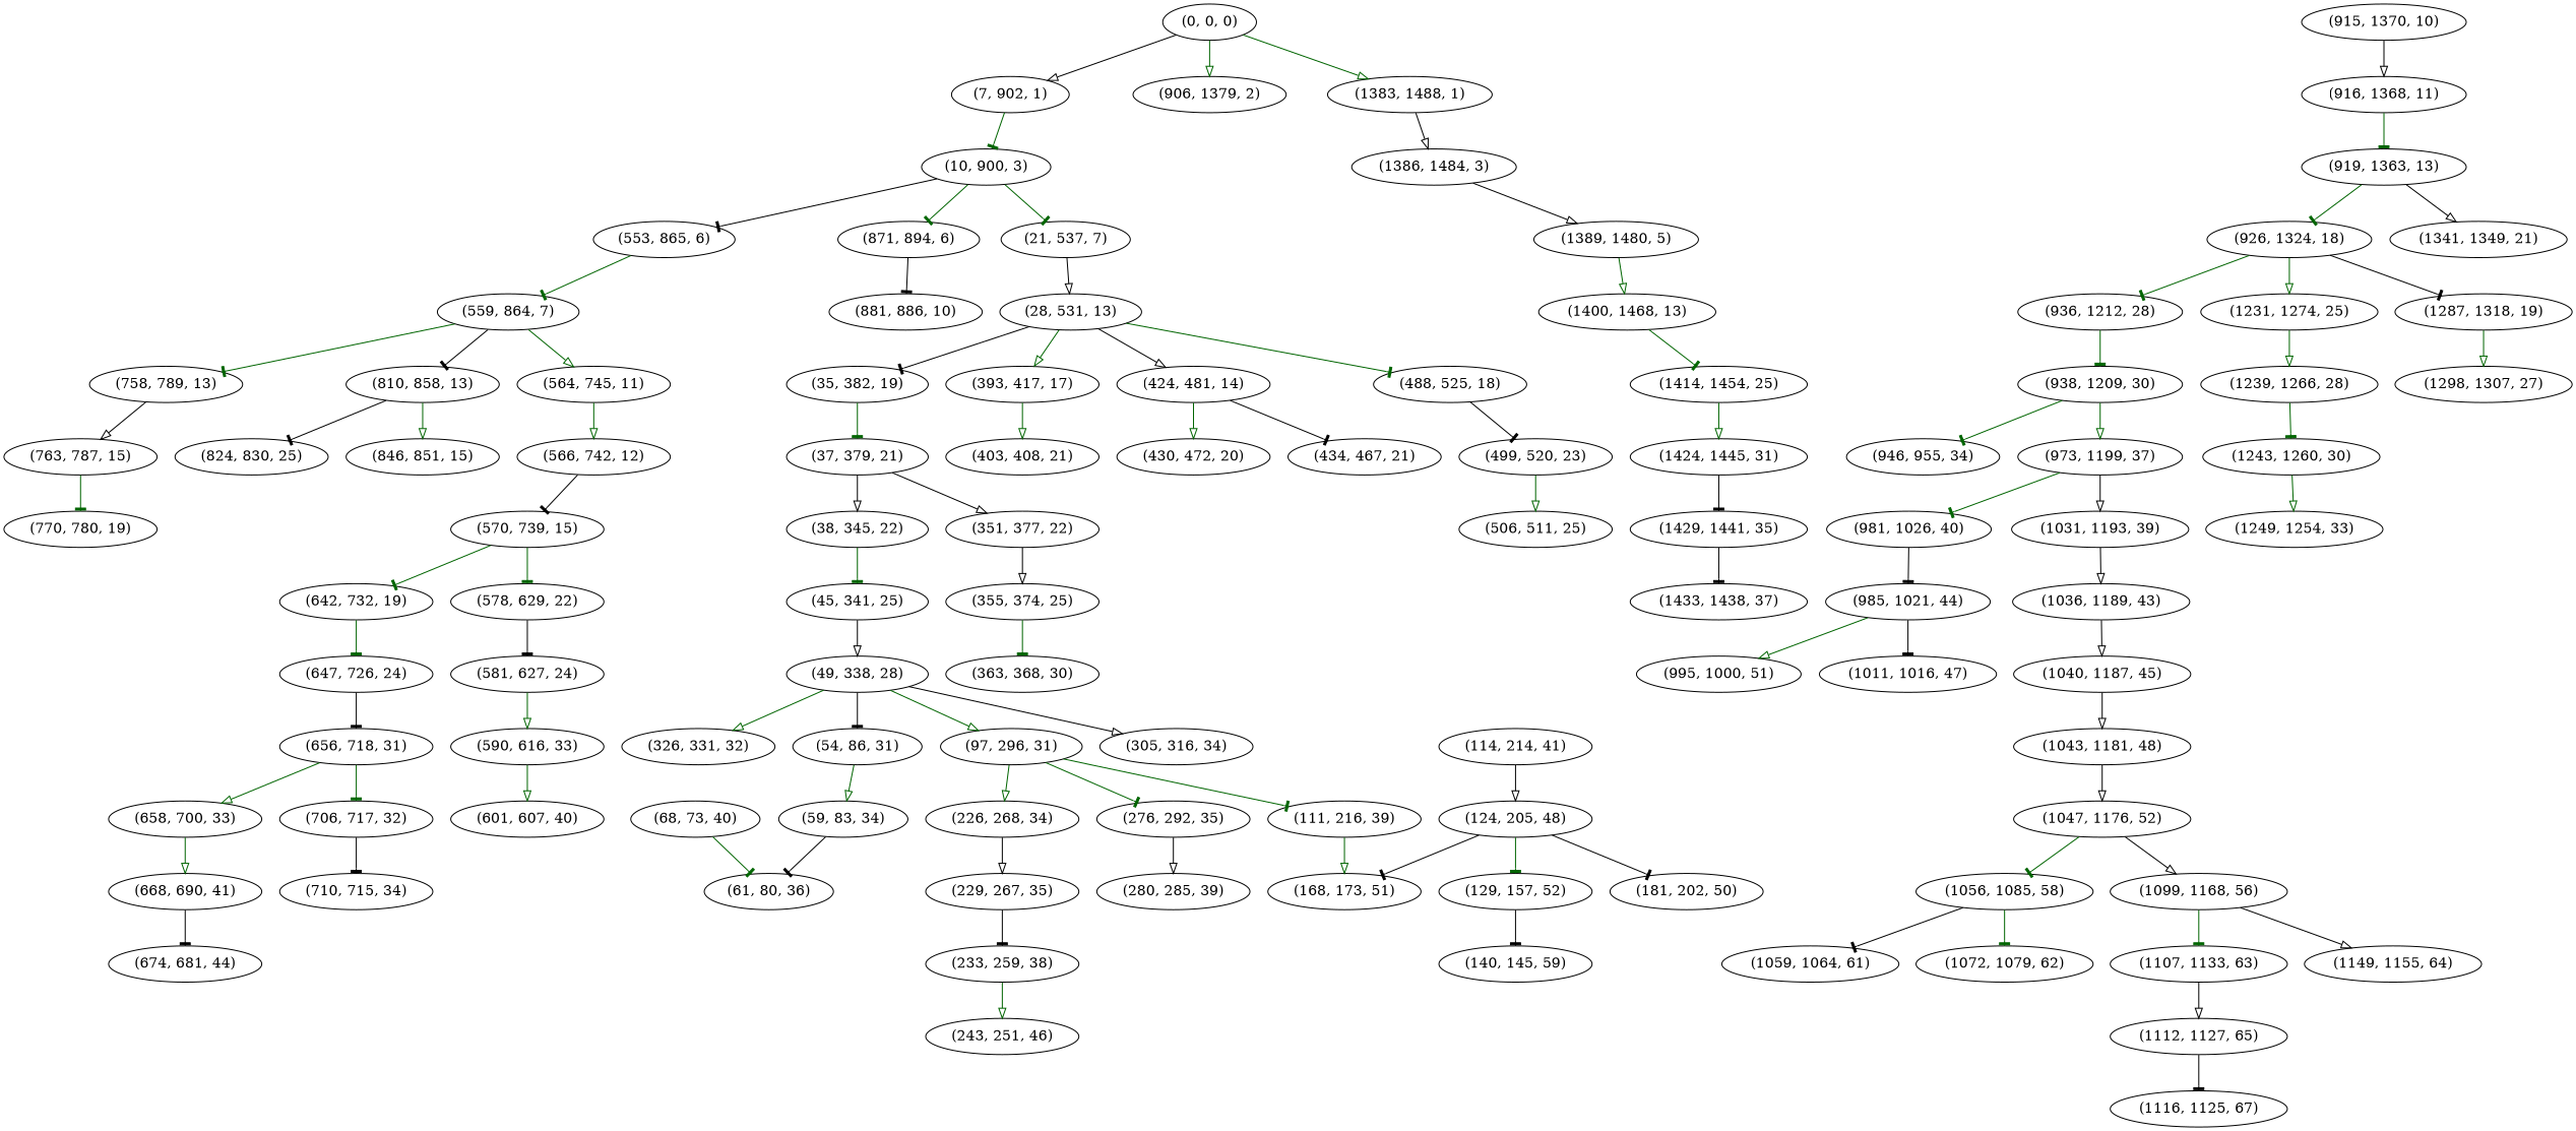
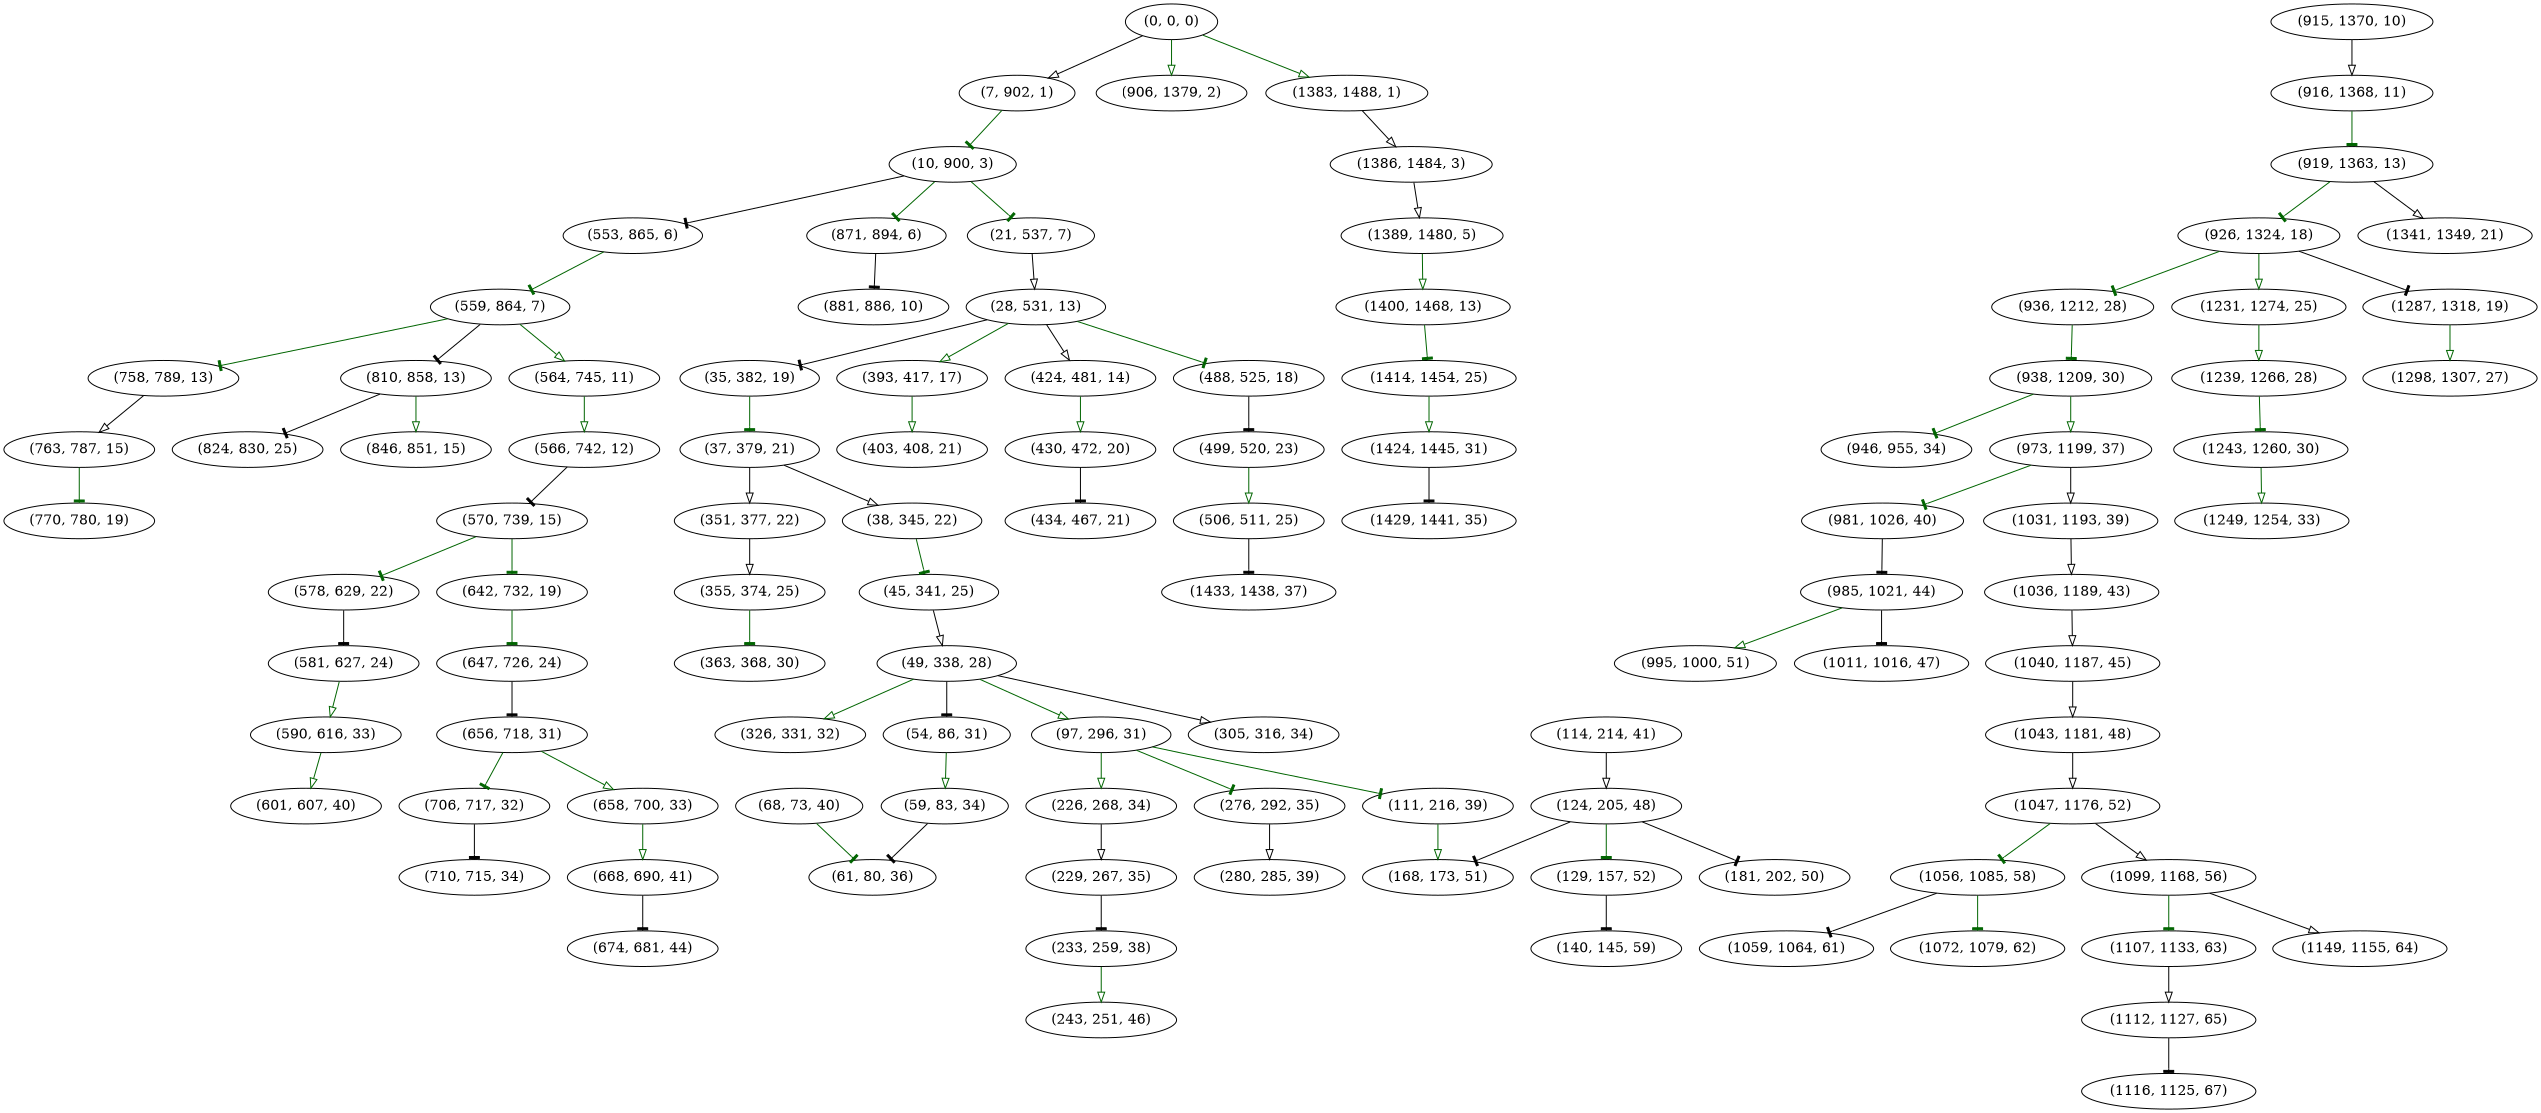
  digraph {
    fontname="DejaVu Serif"
    node [fontname="DejaVu Serif"]
    edge [arrowhead=tee color=darkgreen fontname="DejaVu Serif"]
    "(0, 0, 0)"
    "(7, 902, 1)"
    "(906, 1379, 2)"
    "(1383, 1488, 1)"
    "(10, 900, 3)"
    "(1386, 1484, 3)"
    "(21, 537, 7)"
    "(553, 865, 6)"
    "(871, 894, 6)"
    "(28, 531, 13)"
    "(559, 864, 7)"
    "(881, 886, 10)"
    "(35, 382, 19)"
    "(393, 417, 17)"
    "(424, 481, 14)"
    "(488, 525, 18)"
    "(37, 379, 21)"
    "(403, 408, 21)"
    "(430, 472, 20)"
    "(499, 520, 23)"
    "(38, 345, 22)"
    "(351, 377, 22)"
    "(45, 341, 25)"
    "(355, 374, 25)"
    "(49, 338, 28)"
    "(54, 86, 31)"
    "(97, 296, 31)"
    "(305, 316, 34)"
    "(326, 331, 32)"
    "(59, 83, 34)"
    "(111, 216, 39)"
    "(226, 268, 34)"
    "(276, 292, 35)"
    "(61, 80, 36)"
    "(68, 73, 40)"
    "(168, 173, 51)"
    "(229, 267, 35)"
    "(280, 285, 39)"
    "(114, 214, 41)"
    "(124, 205, 48)"
    "(129, 157, 52)"
    "(181, 202, 50)"
    "(140, 145, 59)"
    "(233, 259, 38)"
    "(243, 251, 46)"
    "(363, 368, 30)"
    "(434, 467, 21)"
    "(506, 511, 25)"
    "(564, 745, 11)"
    "(758, 789, 13)"
    "(810, 858, 13)"
    "(566, 742, 12)"
    "(763, 787, 15)"
    "(824, 830, 25)"
    "(846, 851, 15)"
    "(570, 739, 15)"
    "(578, 629, 22)"
    "(642, 732, 19)"
    "(581, 627, 24)"
    "(647, 726, 24)"
    "(590, 616, 33)"
    "(601, 607, 40)"
    "(656, 718, 31)"
    "(658, 700, 33)"
    "(706, 717, 32)"
    "(668, 690, 41)"
    "(710, 715, 34)"
    "(674, 681, 44)"
    "(770, 780, 19)"
    "(915, 1370, 10)"
    "(916, 1368, 11)"
    "(919, 1363, 13)"
    "(926, 1324, 18)"
    "(1341, 1349, 21)"
    "(936, 1212, 28)"
    "(1231, 1274, 25)"
    "(1287, 1318, 19)"
    "(938, 1209, 30)"
    "(1239, 1266, 28)"
    "(1298, 1307, 27)"
    "(946, 955, 34)"
    "(973, 1199, 37)"
    "(981, 1026, 40)"
    "(1031, 1193, 39)"
    "(985, 1021, 44)"
    "(1036, 1189, 43)"
    "(995, 1000, 51)"
    "(1011, 1016, 47)"
    "(1040, 1187, 45)"
    "(1043, 1181, 48)"
    "(1047, 1176, 52)"
    "(1056, 1085, 58)"
    "(1099, 1168, 56)"
    "(1059, 1064, 61)"
    "(1072, 1079, 62)"
    "(1107, 1133, 63)"
    "(1149, 1155, 64)"
    "(1112, 1127, 65)"
    "(1116, 1125, 67)"
    "(1243, 1260, 30)"
    "(1249, 1254, 33)"
    "(1389, 1480, 5)"
    "(1400, 1468, 13)"
    "(1414, 1454, 25)"
    "(1424, 1445, 31)"
    "(1429, 1441, 35)"
    "(1433, 1438, 37)"
    "(0, 0, 0)" -> "(7, 902, 1)" [arrowhead=onormal color=black]
    "(0, 0, 0)" -> "(906, 1379, 2)" [arrowhead=onormal]
    "(0, 0, 0)" -> "(1383, 1488, 1)" [arrowhead=onormal]
    "(7, 902, 1)" -> "(10, 900, 3)"
    "(1383, 1488, 1)" -> "(1386, 1484, 3)" [arrowhead=onormal color=black]
    "(10, 900, 3)" -> "(21, 537, 7)"
    "(10, 900, 3)" -> "(553, 865, 6)" [color=black]
    "(10, 900, 3)" -> "(871, 894, 6)"
    "(1386, 1484, 3)" -> "(1389, 1480, 5)" [arrowhead=onormal color=black]
    "(21, 537, 7)" -> "(28, 531, 13)" [arrowhead=onormal color=black]
    "(553, 865, 6)" -> "(559, 864, 7)"
    "(871, 894, 6)" -> "(881, 886, 10)" [color=black]
    "(28, 531, 13)" -> "(35, 382, 19)" [color=black]
    "(28, 531, 13)" -> "(393, 417, 17)" [arrowhead=onormal]
    "(28, 531, 13)" -> "(424, 481, 14)" [arrowhead=onormal color=black]
    "(28, 531, 13)" -> "(488, 525, 18)"
    "(559, 864, 7)" -> "(564, 745, 11)" [arrowhead=onormal]
    "(559, 864, 7)" -> "(758, 789, 13)"
    "(559, 864, 7)" -> "(810, 858, 13)" [color=black]
    "(35, 382, 19)" -> "(37, 379, 21)"
    "(393, 417, 17)" -> "(403, 408, 21)" [arrowhead=onormal]
    "(424, 481, 14)" -> "(430, 472, 20)" [arrowhead=onormal]
    "(488, 525, 18)" -> "(499, 520, 23)" [color=black]
    "(37, 379, 21)" -> "(38, 345, 22)" [arrowhead=onormal color=black]
    "(37, 379, 21)" -> "(351, 377, 22)" [arrowhead=onormal color=black]
-   "(424, 481, 14)" -> "(434, 467, 21)" [color=black]
+   "(430, 472, 20)" -> "(434, 467, 21)" [color=black]
    "(499, 520, 23)" -> "(506, 511, 25)" [arrowhead=onormal]
    "(38, 345, 22)" -> "(45, 341, 25)"
    "(351, 377, 22)" -> "(355, 374, 25)" [arrowhead=onormal color=black]
    "(45, 341, 25)" -> "(49, 338, 28)" [arrowhead=onormal color=black]
    "(355, 374, 25)" -> "(363, 368, 30)"
    "(49, 338, 28)" -> "(54, 86, 31)" [color=black]
    "(49, 338, 28)" -> "(97, 296, 31)" [arrowhead=onormal]
    "(49, 338, 28)" -> "(305, 316, 34)" [arrowhead=onormal color=black]
    "(49, 338, 28)" -> "(326, 331, 32)" [arrowhead=onormal]
    "(54, 86, 31)" -> "(59, 83, 34)" [arrowhead=onormal]
    "(97, 296, 31)" -> "(111, 216, 39)"
    "(97, 296, 31)" -> "(226, 268, 34)" [arrowhead=onormal]
    "(97, 296, 31)" -> "(276, 292, 35)"
    "(59, 83, 34)" -> "(61, 80, 36)" [color=black]
    "(111, 216, 39)" -> "(168, 173, 51)" [arrowhead=onormal]
    "(226, 268, 34)" -> "(229, 267, 35)" [arrowhead=onormal color=black]
    "(276, 292, 35)" -> "(280, 285, 39)" [arrowhead=onormal color=black]
    "(68, 73, 40)" -> "(61, 80, 36)"
    "(229, 267, 35)" -> "(233, 259, 38)" [color=black]
    "(114, 214, 41)" -> "(124, 205, 48)" [arrowhead=onormal color=black]
    "(124, 205, 48)" -> "(168, 173, 51)" [color=black]
    "(124, 205, 48)" -> "(129, 157, 52)"
    "(124, 205, 48)" -> "(181, 202, 50)" [color=black]
    "(129, 157, 52)" -> "(140, 145, 59)" [color=black]
    "(233, 259, 38)" -> "(243, 251, 46)" [arrowhead=onormal]
    "(564, 745, 11)" -> "(566, 742, 12)" [arrowhead=onormal]
    "(758, 789, 13)" -> "(763, 787, 15)" [arrowhead=onormal color=black]
    "(810, 858, 13)" -> "(824, 830, 25)" [color=black]
    "(810, 858, 13)" -> "(846, 851, 15)" [arrowhead=onormal]
    "(566, 742, 12)" -> "(570, 739, 15)" [color=black]
    "(763, 787, 15)" -> "(770, 780, 19)"
    "(570, 739, 15)" -> "(578, 629, 22)"
    "(570, 739, 15)" -> "(642, 732, 19)"
    "(578, 629, 22)" -> "(581, 627, 24)" [color=black]
    "(642, 732, 19)" -> "(647, 726, 24)"
    "(581, 627, 24)" -> "(590, 616, 33)" [arrowhead=onormal]
    "(647, 726, 24)" -> "(656, 718, 31)" [color=black]
    "(590, 616, 33)" -> "(601, 607, 40)" [arrowhead=onormal]
    "(656, 718, 31)" -> "(658, 700, 33)" [arrowhead=onormal]
    "(656, 718, 31)" -> "(706, 717, 32)"
    "(658, 700, 33)" -> "(668, 690, 41)" [arrowhead=onormal]
    "(706, 717, 32)" -> "(710, 715, 34)" [color=black]
    "(668, 690, 41)" -> "(674, 681, 44)" [color=black]
    "(915, 1370, 10)" -> "(916, 1368, 11)" [arrowhead=onormal color=black]
    "(916, 1368, 11)" -> "(919, 1363, 13)"
    "(919, 1363, 13)" -> "(926, 1324, 18)"
    "(919, 1363, 13)" -> "(1341, 1349, 21)" [arrowhead=onormal color=black]
    "(926, 1324, 18)" -> "(936, 1212, 28)"
    "(926, 1324, 18)" -> "(1231, 1274, 25)" [arrowhead=onormal]
    "(926, 1324, 18)" -> "(1287, 1318, 19)" [color=black]
    "(936, 1212, 28)" -> "(938, 1209, 30)"
    "(1231, 1274, 25)" -> "(1239, 1266, 28)" [arrowhead=onormal]
    "(1287, 1318, 19)" -> "(1298, 1307, 27)" [arrowhead=onormal]
    "(938, 1209, 30)" -> "(946, 955, 34)"
    "(938, 1209, 30)" -> "(973, 1199, 37)" [arrowhead=onormal]
    "(1239, 1266, 28)" -> "(1243, 1260, 30)"
    "(973, 1199, 37)" -> "(981, 1026, 40)"
    "(973, 1199, 37)" -> "(1031, 1193, 39)" [arrowhead=onormal color=black]
    "(981, 1026, 40)" -> "(985, 1021, 44)" [color=black]
    "(1031, 1193, 39)" -> "(1036, 1189, 43)" [arrowhead=onormal color=black]
    "(985, 1021, 44)" -> "(995, 1000, 51)" [arrowhead=onormal]
    "(985, 1021, 44)" -> "(1011, 1016, 47)" [color=black]
    "(1036, 1189, 43)" -> "(1040, 1187, 45)" [arrowhead=onormal color=black]
    "(1040, 1187, 45)" -> "(1043, 1181, 48)" [arrowhead=onormal color=black]
    "(1043, 1181, 48)" -> "(1047, 1176, 52)" [arrowhead=onormal color=black]
    "(1047, 1176, 52)" -> "(1056, 1085, 58)"
    "(1047, 1176, 52)" -> "(1099, 1168, 56)" [arrowhead=onormal color=black]
    "(1056, 1085, 58)" -> "(1059, 1064, 61)" [color=black]
    "(1056, 1085, 58)" -> "(1072, 1079, 62)"
    "(1099, 1168, 56)" -> "(1107, 1133, 63)"
    "(1099, 1168, 56)" -> "(1149, 1155, 64)" [arrowhead=onormal color=black]
    "(1107, 1133, 63)" -> "(1112, 1127, 65)" [arrowhead=onormal color=black]
    "(1112, 1127, 65)" -> "(1116, 1125, 67)" [color=black]
    "(1243, 1260, 30)" -> "(1249, 1254, 33)" [arrowhead=onormal]
    "(1389, 1480, 5)" -> "(1400, 1468, 13)" [arrowhead=onormal]
    "(1400, 1468, 13)" -> "(1414, 1454, 25)"
    "(1414, 1454, 25)" -> "(1424, 1445, 31)" [arrowhead=onormal]
    "(1424, 1445, 31)" -> "(1429, 1441, 35)" [color=black]
-   "(1429, 1441, 35)" -> "(1433, 1438, 37)" [color=black]
+   "(506, 511, 25)" -> "(1433, 1438, 37)" [color=black]
  }
